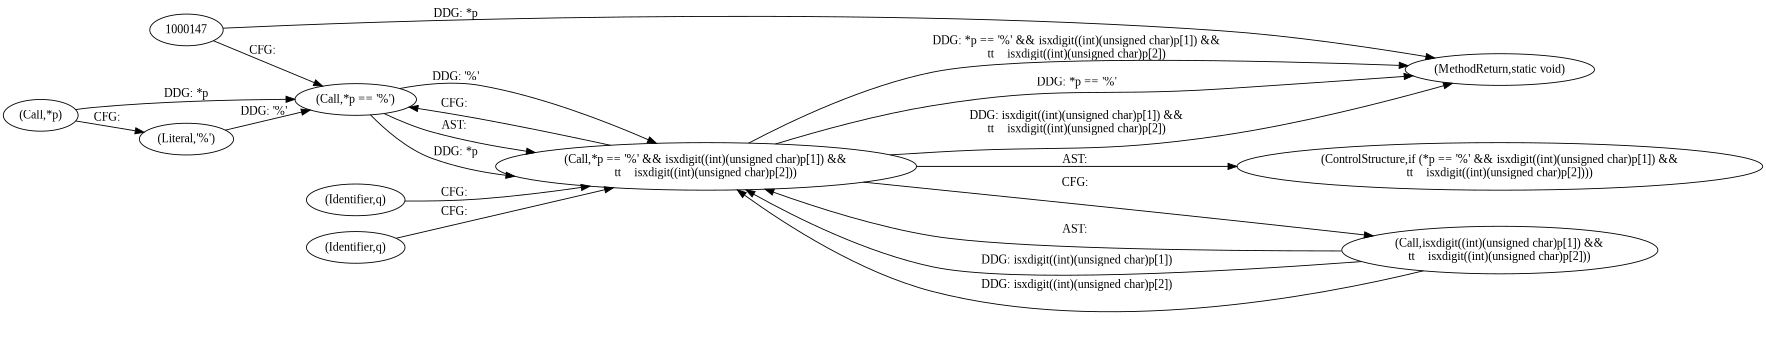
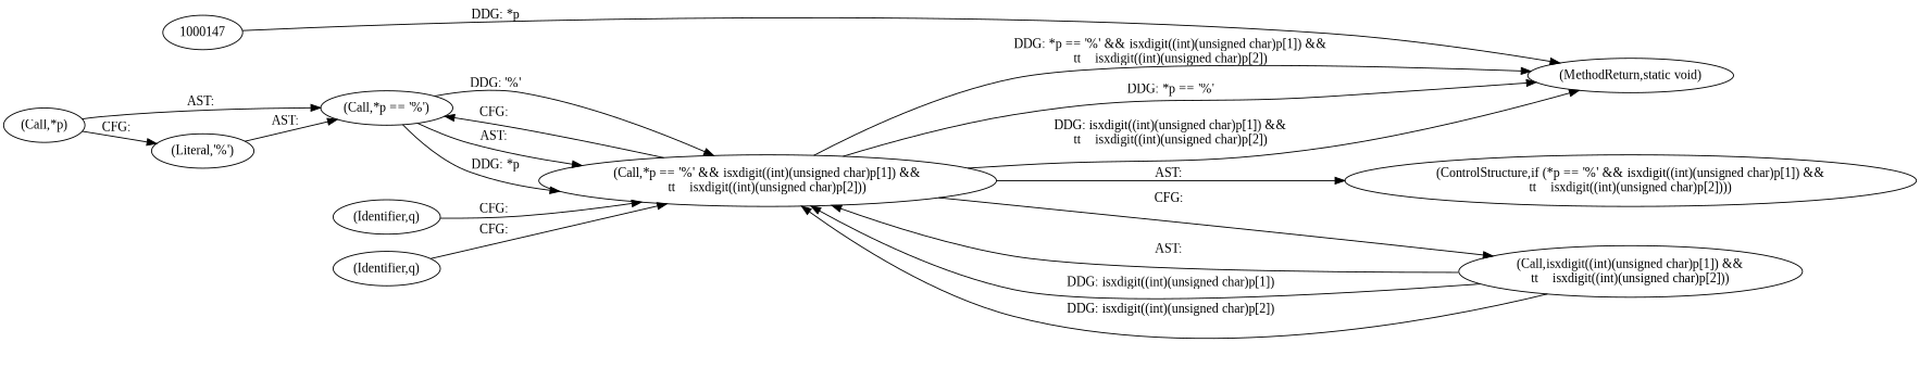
  digraph {
    fontname="Liberation Serif"
    rankdir=LR
    node [fontname="Liberation Serif"]
    edge [fontname="Liberation Serif"]
    n1 [label="(Call,*p == '%')"]
    n2 [label="(Call,*p == '%' && isxdigit((int)(unsigned char)p[1]) &&\n\t\t    isxdigit((int)(unsigned char)p[2]))"]
    n3 [label="(MethodReturn,static void)"]
    n4 [label="(ControlStructure,if (*p == '%' && isxdigit((int)(unsigned char)p[1]) &&\n\t\t    isxdigit((int)(unsigned char)p[2])))"]
    n5 [label="(Call,isxdigit((int)(unsigned char)p[1]) &&\n\t\t    isxdigit((int)(unsigned char)p[2]))"]
    n6 [label="(Literal,'%')"]
    n7 [label="(Identifier,q)"]
    n8 [label="(Identifier,q)"]
    n9 [label="(Call,*p)"]
    1000147
    n1 -> n2 [label="AST: "]
    n1 -> n2 [label="DDG: *p"]
    n1 -> n2 [label="DDG: '%'"]
    n2 -> n1 [label="CFG: "]
    n2 -> n3 [label="DDG: *p == '%' && isxdigit((int)(unsigned char)p[1]) &&\n\t\t    isxdigit((int)(unsigned char)p[2])"]
    n2 -> n3 [label="DDG: *p == '%'"]
    n2 -> n3 [label="DDG: isxdigit((int)(unsigned char)p[1]) &&\n\t\t    isxdigit((int)(unsigned char)p[2])"]
    n2 -> n4 [label="AST: "]
    n2 -> n5 [label="CFG: "]
    n5 -> n2 [label="AST: "]
    n5 -> n2 [label="DDG: isxdigit((int)(unsigned char)p[1])"]
    n5 -> n2 [label="DDG: isxdigit((int)(unsigned char)p[2])"]
-   n6 -> n1 [label="DDG: '%'"]
+   n6 -> n1 [label="AST: "]
    n7 -> n2 [label="CFG: "]
    n8 -> n2 [label="CFG: "]
-   n9 -> n1 [label="DDG: *p"]
+   n9 -> n1 [label="AST: "]
    n9 -> n6 [label="CFG: "]
-   1000147 -> n1 [label="CFG: "]
    1000147 -> n3 [label="DDG: *p"]
  }
